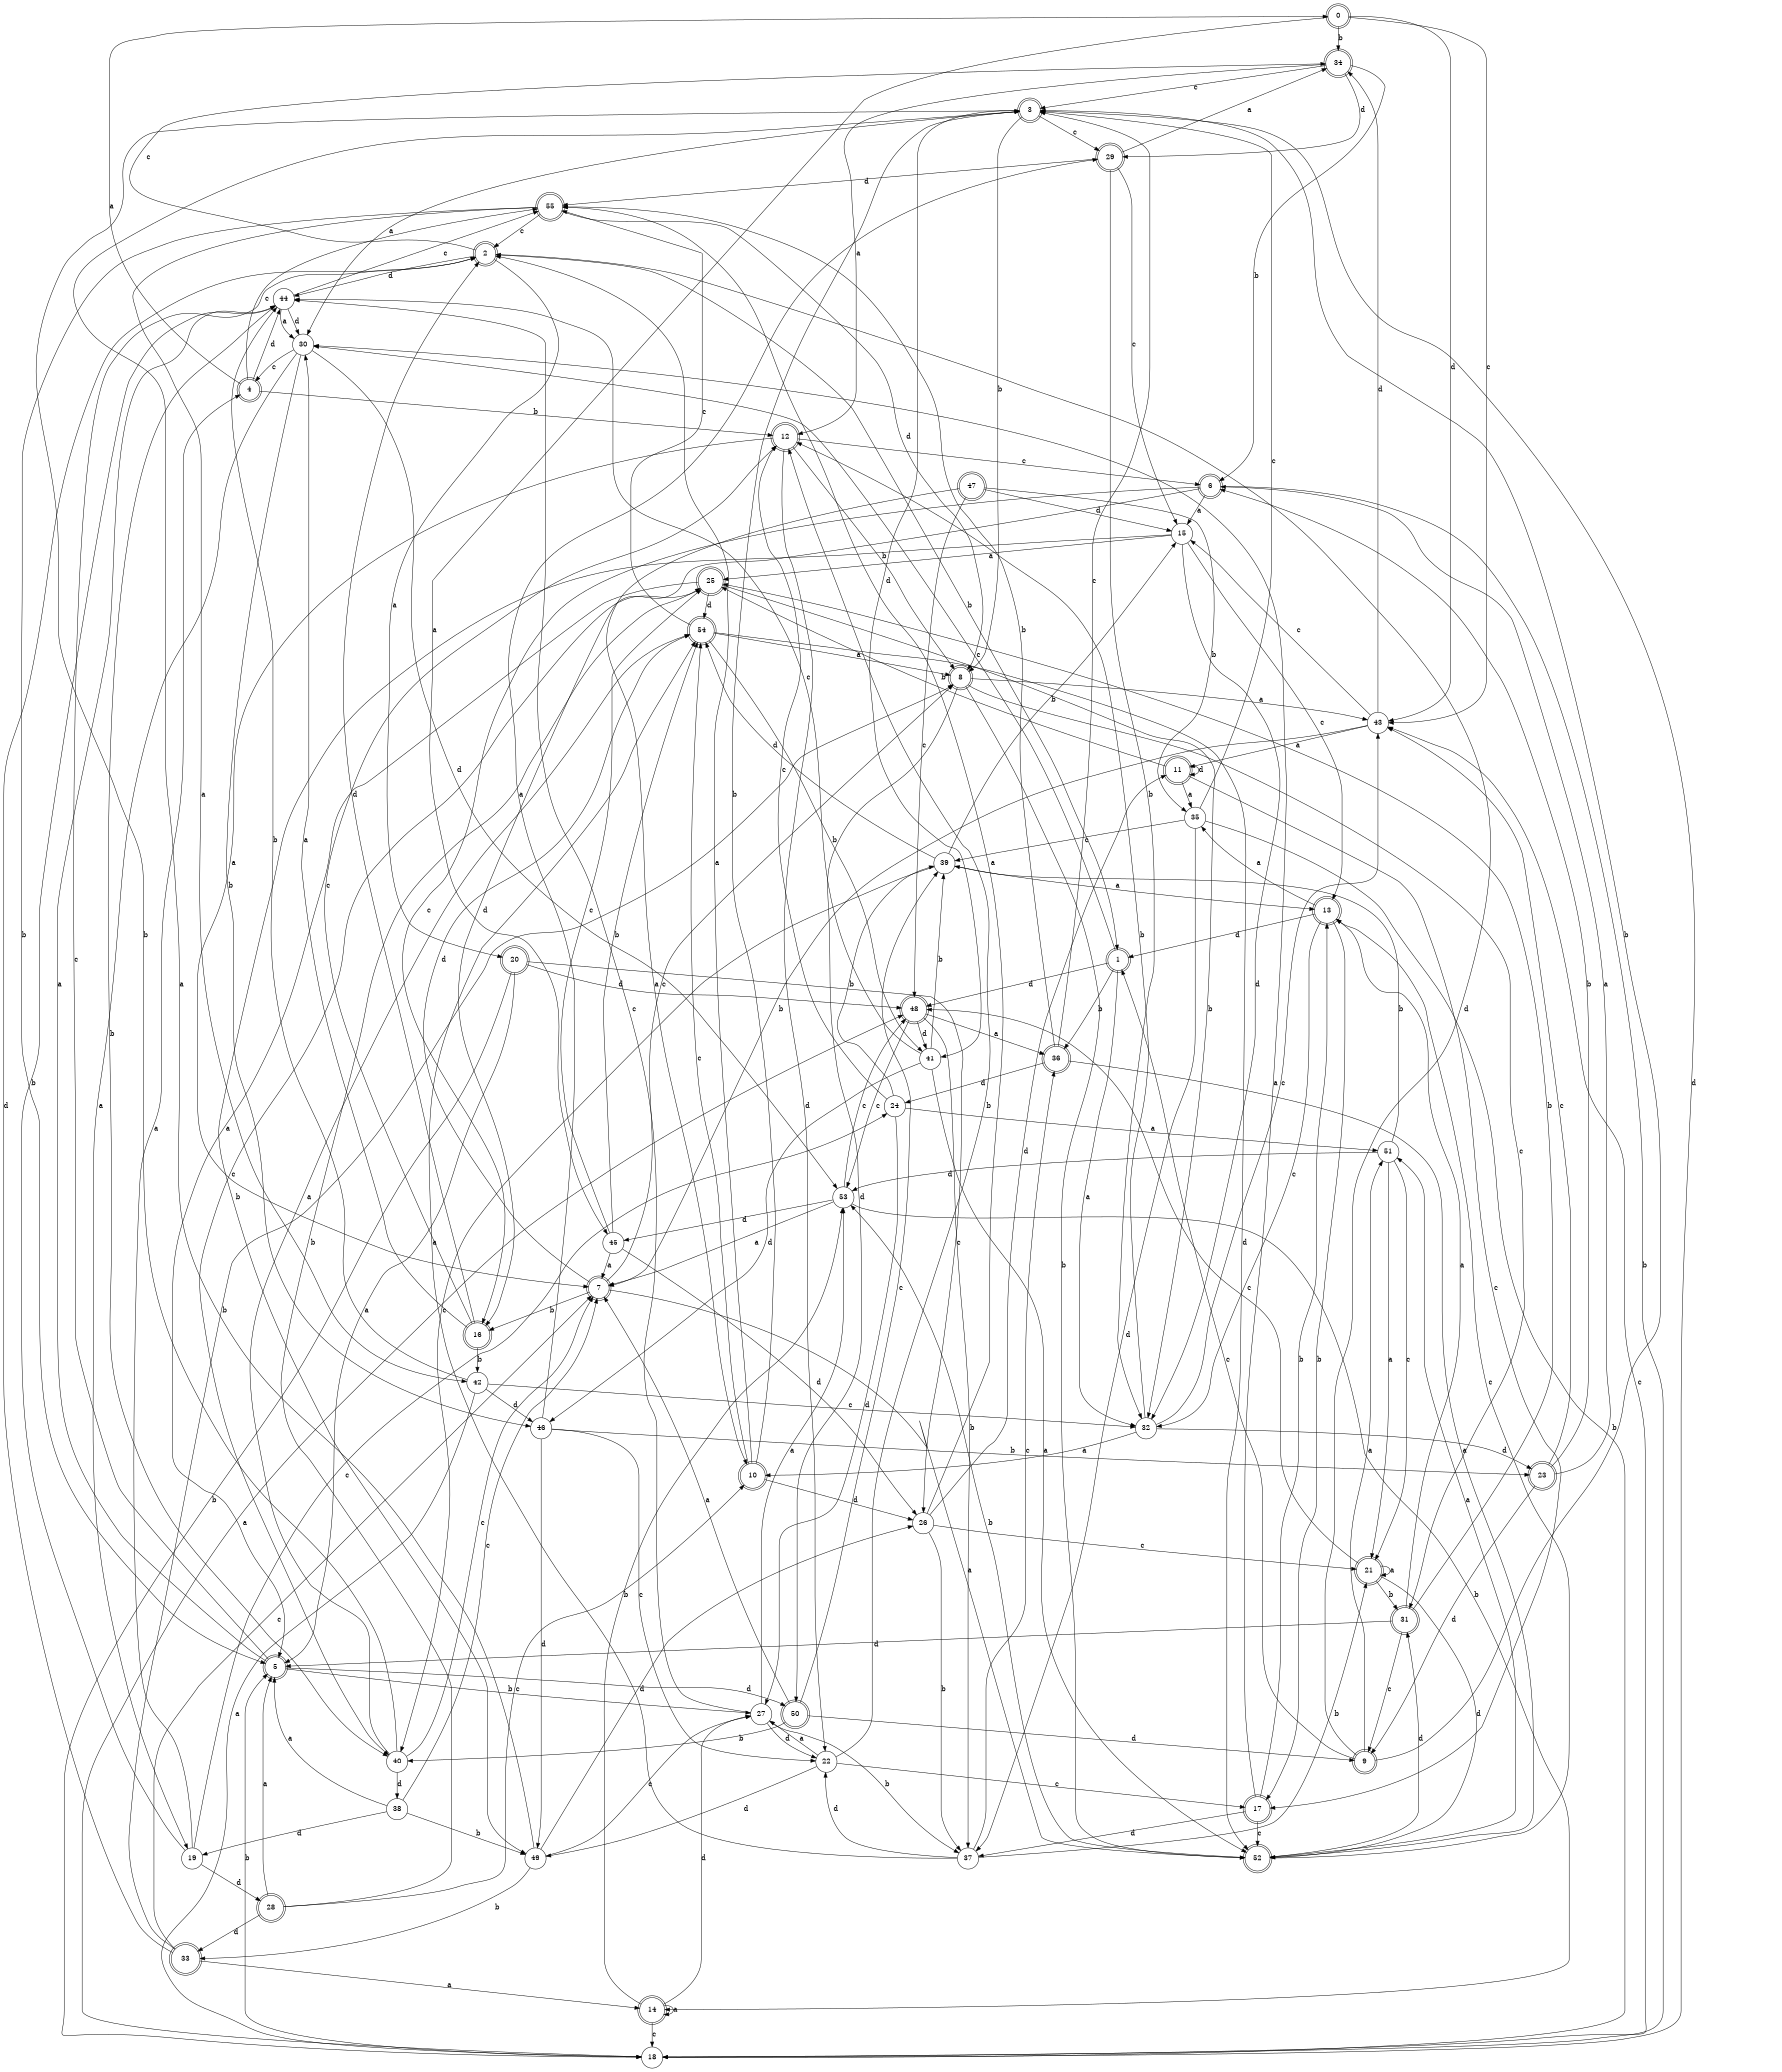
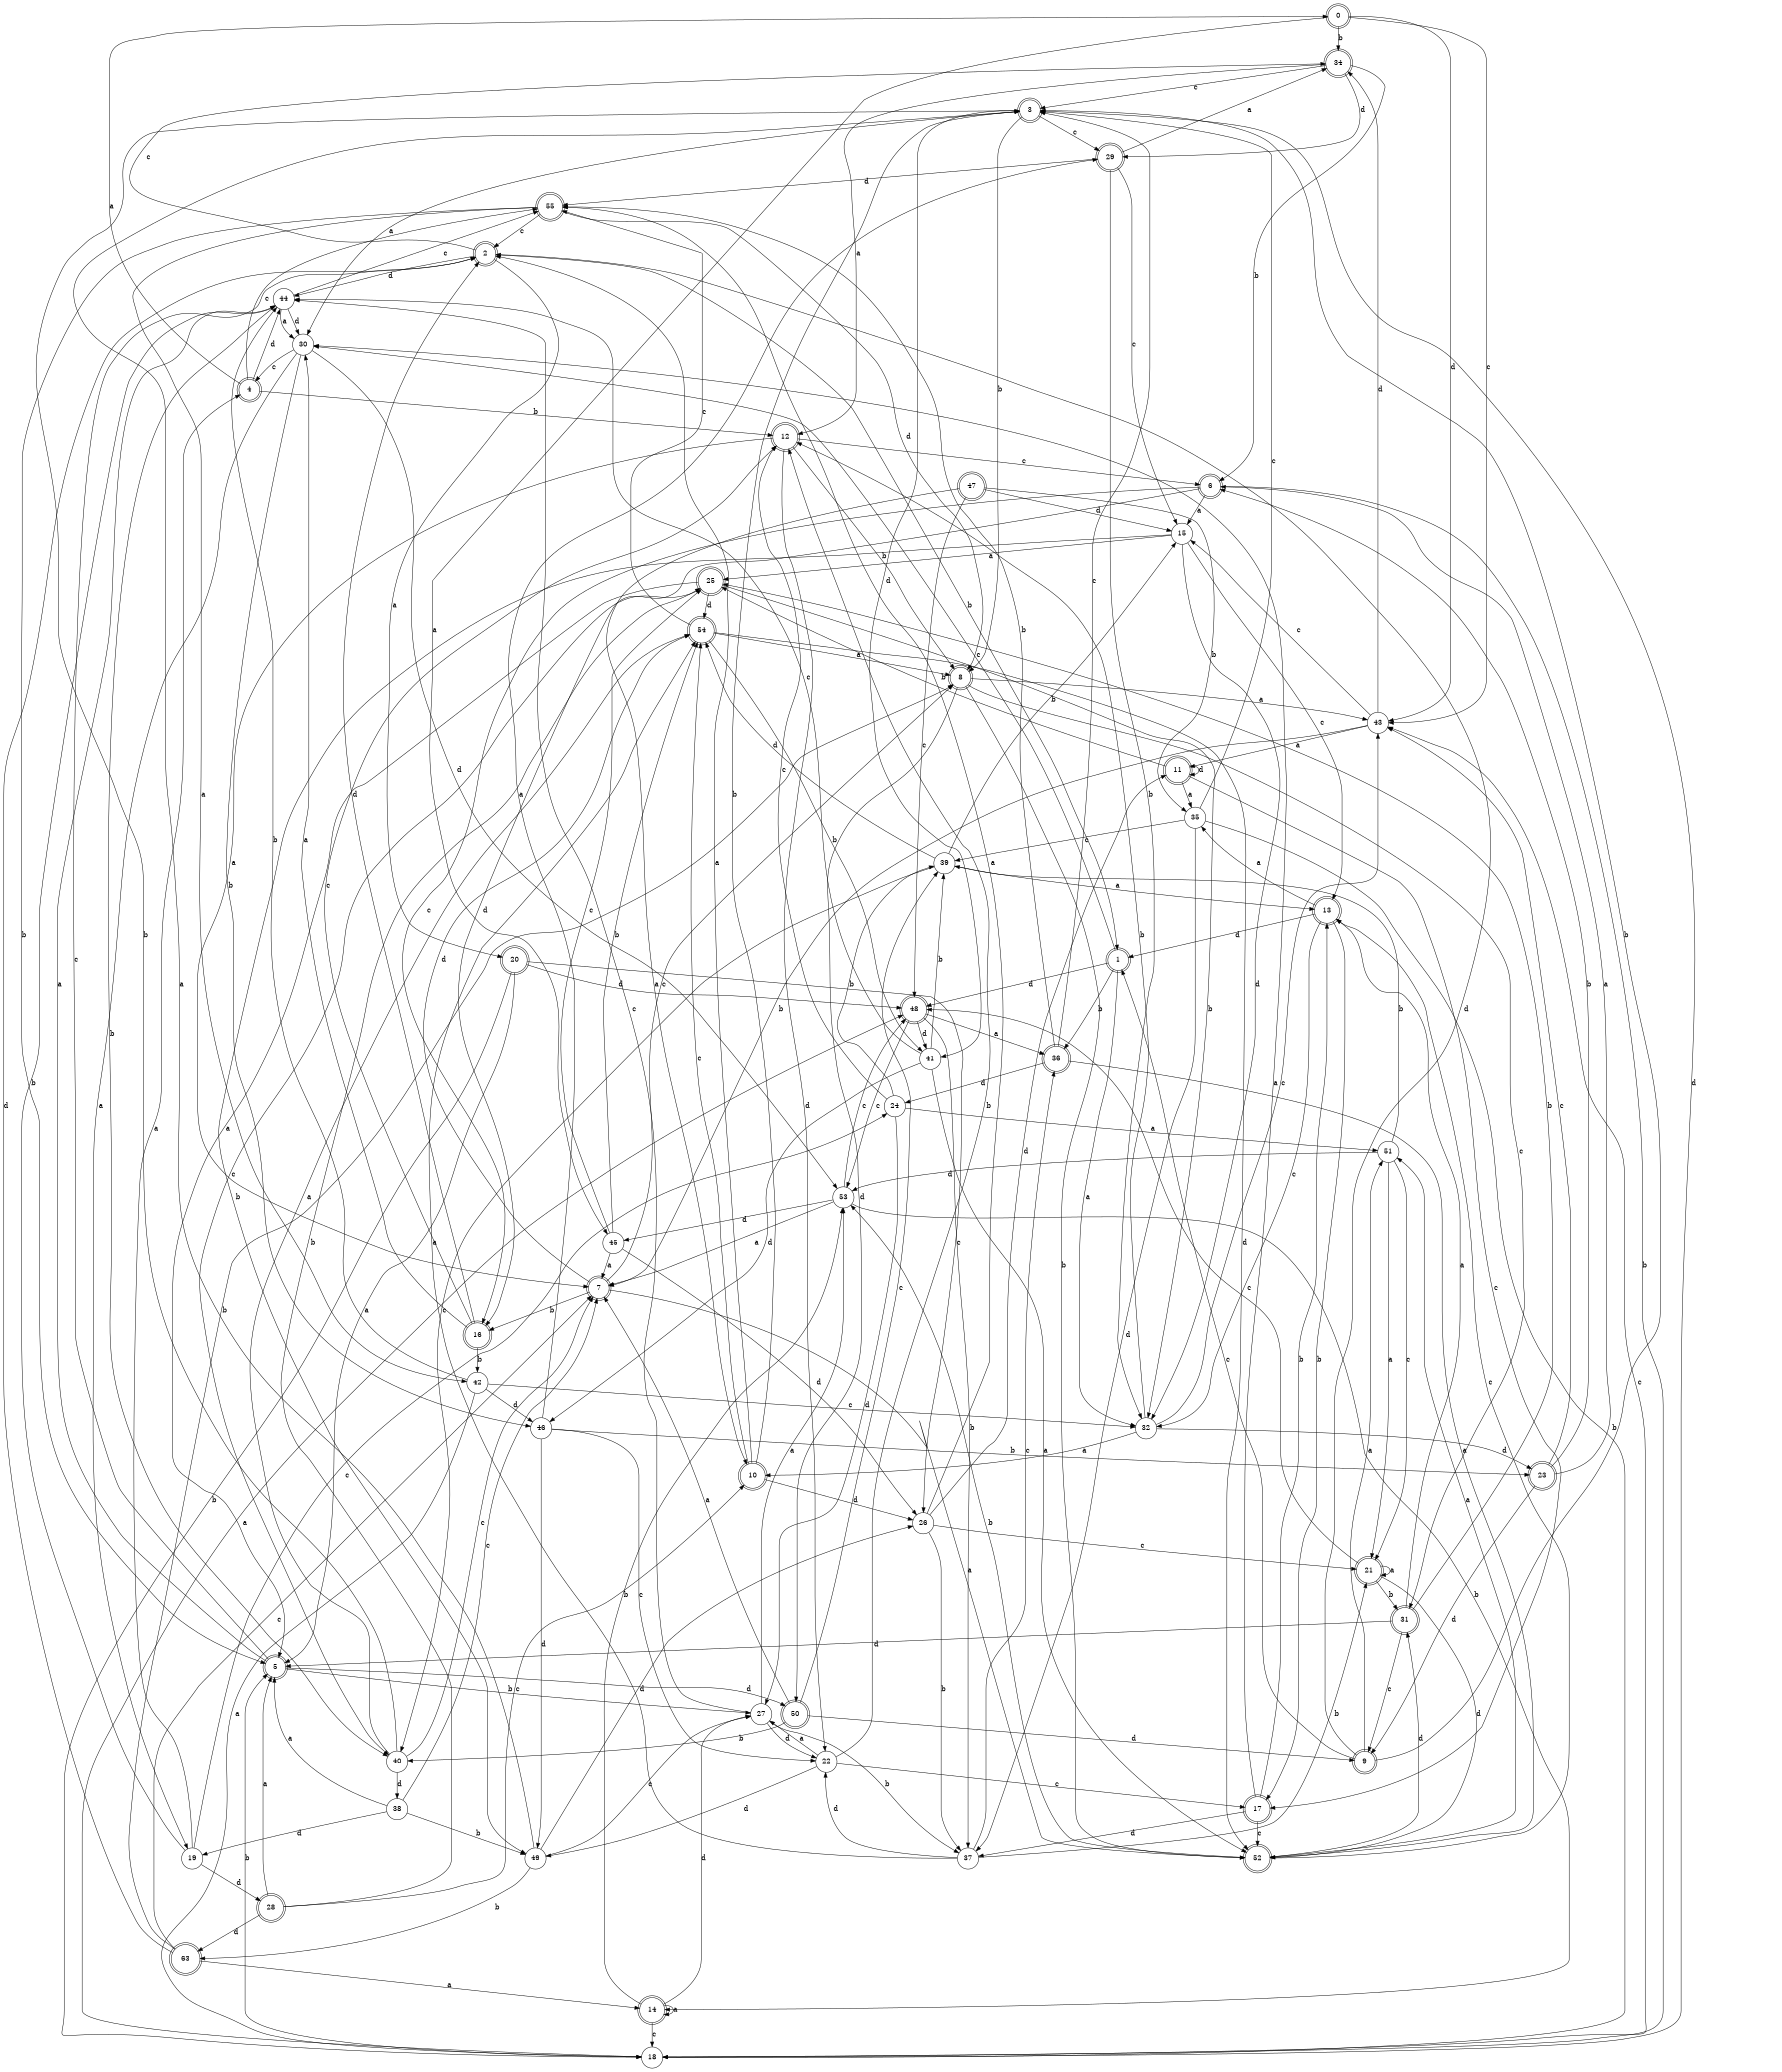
  digraph {
    rankdir=TB
    node [color=black fillcolor=white shape=doublecircle style="rounded,filled"]
    n1 [label=0]
    n2 [label=34]
    n3 [label=43 shape=circle style=filled]
    n4 [label=45 shape=circle style=filled]
    n5 [label=3]
    n6 [label=29]
    n7 [label=12]
    n8 [label=6]
    n9 [label=15 shape=circle style=filled]
    n10 [label=7]
    n11 [label=11]
    n12 [label=54]
    n13 [label=26 shape=circle style=filled]
    n14 [label=25]
    n15 [label=1]
    n16 [label=30 shape=circle style=filled]
    n17 [label=32 shape=circle style=filled]
    n18 [label=36]
    n19 [label=48]
    n20 [label=4]
    n21 [label=53 shape=circle style=filled]
    n22 [label=19 shape=circle style=filled]
    n23 [label=46 shape=circle style=filled]
    n24 [label=10]
    n25 [label=23]
    n26 [label=55]
    n27 [label=52]
    n28 [label=24 shape=circle style=filled]
    n29 [label=41 shape=circle style=filled]
    n30 [label=37 shape=circle style=filled]
    n31 [label=2]
    n32 [label=20]
    n33 [label=44 shape=circle style=filled]
    n34 [label=5]
    n35 [label=18 shape=circle style=filled]
    n36 [label=40 shape=circle style=filled]
    n37 [label=8]
    n38 [label=50]
    n39 [label=31]
    n40 [label=39 shape=circle style=filled]
    n41 [label=22 shape=circle style=filled]
    n42 [label=42 shape=circle style=filled]
    n43 [label=27 shape=circle style=filled]
    n44 [label=9]
    n45 [label=16]
    n46 [label=13]
    n47 [label=49 shape=circle style=filled]
    n48 [label=51 shape=circle style=filled]
    n49 [label=21]
    n50 [label=17]
    n51 [label=35 shape=circle style=filled]
    n52 [label=14]
-   n53 [label=33]
+   n53 [label=63]
    n54 [label=28]
    n55 [label=38 shape=circle style=filled]
    n56 [label=47]
    n1 -> n2 [label=b]
    n1 -> n3 [label=c]
    n1 -> n3 [label=d]
    n1 -> n4 [label=a]
    n2 -> n5 [label=c]
    n2 -> n6 [label=d]
    n2 -> n7 [label=a]
    n2 -> n8 [label=b]
    n3 -> n2 [label=d]
    n3 -> n9 [label=c]
    n3 -> n10 [label=b]
    n3 -> n11 [label=a]
    n4 -> n10 [label=a]
    n4 -> n12 [label=b]
    n4 -> n13 [label=d]
    n4 -> n14 [label=c]
    n5 -> n6 [label=c]
    n5 -> n16 [label=a]
    n5 -> n29 [label=d]
    n5 -> n37 [label=b]
    n6 -> n2 [label=a]
    n6 -> n9 [label=c]
    n6 -> n17 [label=b]
    n6 -> n26 [label=d]
    n7 -> n8 [label=c]
    n7 -> n10 [label=a]
    n7 -> n37 [label=b]
    n7 -> n41 [label=d]
    n8 -> n9 [label=a]
    n8 -> n35 [label=b]
    n8 -> n45 [label=c]
    n8 -> n45 [label=d]
    n9 -> n14 [label=a]
    n9 -> n17 [label=d]
    n9 -> n46 [label=c]
    n9 -> n47 [label=b]
    n10 -> n12 [label=d]
    n10 -> n27 [label=a]
    n10 -> n37 [label=c]
    n10 -> n45 [label=b]
    n11 -> n11 [label=d]
    n11 -> n14 [label=b]
    n11 -> n50 [label=c]
    n11 -> n51 [label=a]
    n12 -> n26 [label=c]
    n12 -> n27 [label=d]
    n12 -> n29 [label=b]
    n12 -> n37 [label=a]
    n13 -> n11 [label=d]
    n13 -> n26 [label=a]
    n13 -> n30 [label=b]
    n13 -> n49 [label=c]
    n14 -> n12 [label=d]
    n14 -> n17 [label=b]
    n14 -> n34 [label=a]
    n14 -> n36 [label=c]
    n15 -> n16 [label=c]
    n15 -> n17 [label=a]
    n15 -> n18 [label=b]
    n15 -> n19 [label=d]
    n16 -> n20 [label=c]
    n16 -> n21 [label=d]
    n16 -> n22 [label=a]
    n16 -> n23 [label=b]
    n17 -> n3 [label=c]
    n17 -> n7 [label=b]
    n17 -> n24 [label=a]
    n17 -> n25 [label=d]
    n18 -> n5 [label=c]
    n18 -> n26 [label=b]
    n18 -> n27 [label=a]
    n18 -> n28 [label=d]
    n19 -> n18 [label=a]
    n19 -> n21 [label=c]
    n19 -> n29 [label=d]
    n19 -> n30 [label=b]
    n20 -> n1 [label=a]
    n20 -> n7 [label=b]
    n20 -> n26 [label=c]
    n20 -> n33 [label=d]
    n21 -> n4 [label=d]
    n21 -> n10 [label=a]
    n21 -> n19 [label=c]
    n21 -> n52 [label=b]
    n22 -> n20 [label=a]
    n22 -> n28 [label=c]
    n22 -> n33 [label=b]
    n22 -> n54 [label=d]
    n23 -> n6 [label=a]
    n23 -> n25 [label=b]
    n23 -> n41 [label=c]
    n23 -> n47 [label=d]
    n24 -> n5 [label=b]
    n24 -> n12 [label=c]
    n24 -> n13 [label=d]
    n24 -> n31 [label=a]
    n25 -> n3 [label=c]
    n25 -> n8 [label=a]
    n25 -> n8 [label=b]
    n25 -> n44 [label=d]
    n26 -> n31 [label=c]
    n26 -> n34 [label=b]
    n26 -> n37 [label=d]
    n26 -> n42 [label=a]
    n27 -> n21 [label=b]
    n27 -> n39 [label=d]
    n27 -> n46 [label=c]
    n27 -> n48 [label=a]
    n28 -> n7 [label=c]
    n28 -> n40 [label=b]
    n28 -> n43 [label=d]
    n28 -> n48 [label=a]
    n29 -> n23 [label=d]
    n29 -> n27 [label=a]
    n29 -> n33 [label=c]
    n29 -> n40 [label=b]
    n30 -> n12 [label=a]
    n30 -> n18 [label=c]
    n30 -> n41 [label=d]
    n30 -> n49 [label=b]
    n31 -> n2 [label=c]
    n31 -> n15 [label=b]
    n31 -> n32 [label=a]
    n31 -> n33 [label=d]
    n32 -> n13 [label=c]
    n32 -> n19 [label=d]
    n32 -> n34 [label=a]
    n32 -> n35 [label=b]
    n33 -> n16 [label=a]
    n33 -> n16 [label=d]
    n33 -> n26 [label=c]
    n33 -> n36 [label=b]
    n34 -> n31 [label=c]
    n34 -> n33 [label=a]
    n34 -> n38 [label=d]
    n34 -> n43 [label=b]
    n35 -> n3 [label=c]
    n35 -> n5 [label=d]
    n35 -> n19 [label=a]
    n35 -> n34 [label=b]
    n36 -> n5 [label=b]
    n36 -> n10 [label=c]
    n36 -> n12 [label=a]
    n36 -> n55 [label=d]
    n37 -> n3 [label=a]
    n37 -> n27 [label=b]
    n37 -> n38 [label=d]
    n37 -> n39 [label=c]
    n38 -> n10 [label=a]
    n38 -> n36 [label=b]
    n38 -> n40 [label=c]
    n38 -> n44 [label=d]
    n39 -> n14 [label=b]
    n39 -> n34 [label=d]
    n39 -> n44 [label=c]
    n39 -> n46 [label=a]
    n40 -> n9 [label=b]
    n40 -> n12 [label=d]
    n40 -> n36 [label=c]
    n40 -> n46 [label=a]
    n41 -> n7 [label=b]
    n41 -> n43 [label=a]
    n41 -> n47 [label=d]
    n41 -> n50 [label=c]
    n42 -> n17 [label=c]
    n42 -> n23 [label=d]
    n42 -> n33 [label=b]
    n42 -> n35 [label=a]
    n43 -> n21 [label=a]
    n43 -> n30 [label=b]
    n43 -> n33 [label=c]
    n43 -> n41 [label=d]
    n44 -> n5 [label=b]
    n44 -> n15 [label=c]
    n44 -> n31 [label=d]
    n44 -> n48 [label=a]
    n45 -> n7 [label=c]
    n45 -> n16 [label=a]
    n45 -> n31 [label=d]
    n45 -> n42 [label=b]
    n46 -> n15 [label=d]
    n46 -> n17 [label=c]
    n46 -> n50 [label=b]
    n46 -> n51 [label=a]
    n47 -> n5 [label=a]
    n47 -> n13 [label=d]
    n47 -> n43 [label=c]
    n47 -> n53 [label=b]
    n48 -> n21 [label=d]
    n48 -> n40 [label=b]
    n48 -> n49 [label=a]
    n48 -> n49 [label=c]
    n49 -> n19 [label=c]
    n49 -> n27 [label=d]
    n49 -> n39 [label=b]
    n49 -> n49 [label=a]
    n50 -> n16 [label=a]
    n50 -> n27 [label=c]
    n50 -> n30 [label=d]
    n50 -> n46 [label=b]
    n51 -> n5 [label=c]
    n51 -> n30 [label=d]
    n51 -> n35 [label=b]
    n51 -> n40 [label=c]
    n52 -> n21 [label=b]
    n52 -> n35 [label=c]
    n52 -> n43 [label=d]
    n52 -> n52 [label=a]
    n53 -> n10 [label=c]
    n53 -> n31 [label=d]
    n53 -> n37 [label=b]
    n53 -> n52 [label=a]
    n54 -> n14 [label=b]
    n54 -> n24 [label=c]
    n54 -> n34 [label=a]
    n54 -> n53 [label=d]
    n55 -> n10 [label=c]
    n55 -> n22 [label=d]
    n55 -> n34 [label=a]
    n55 -> n47 [label=b]
    n56 -> n9 [label=d]
    n56 -> n19 [label=c]
    n56 -> n24 [label=a]
    n56 -> n51 [label=b]
  }
